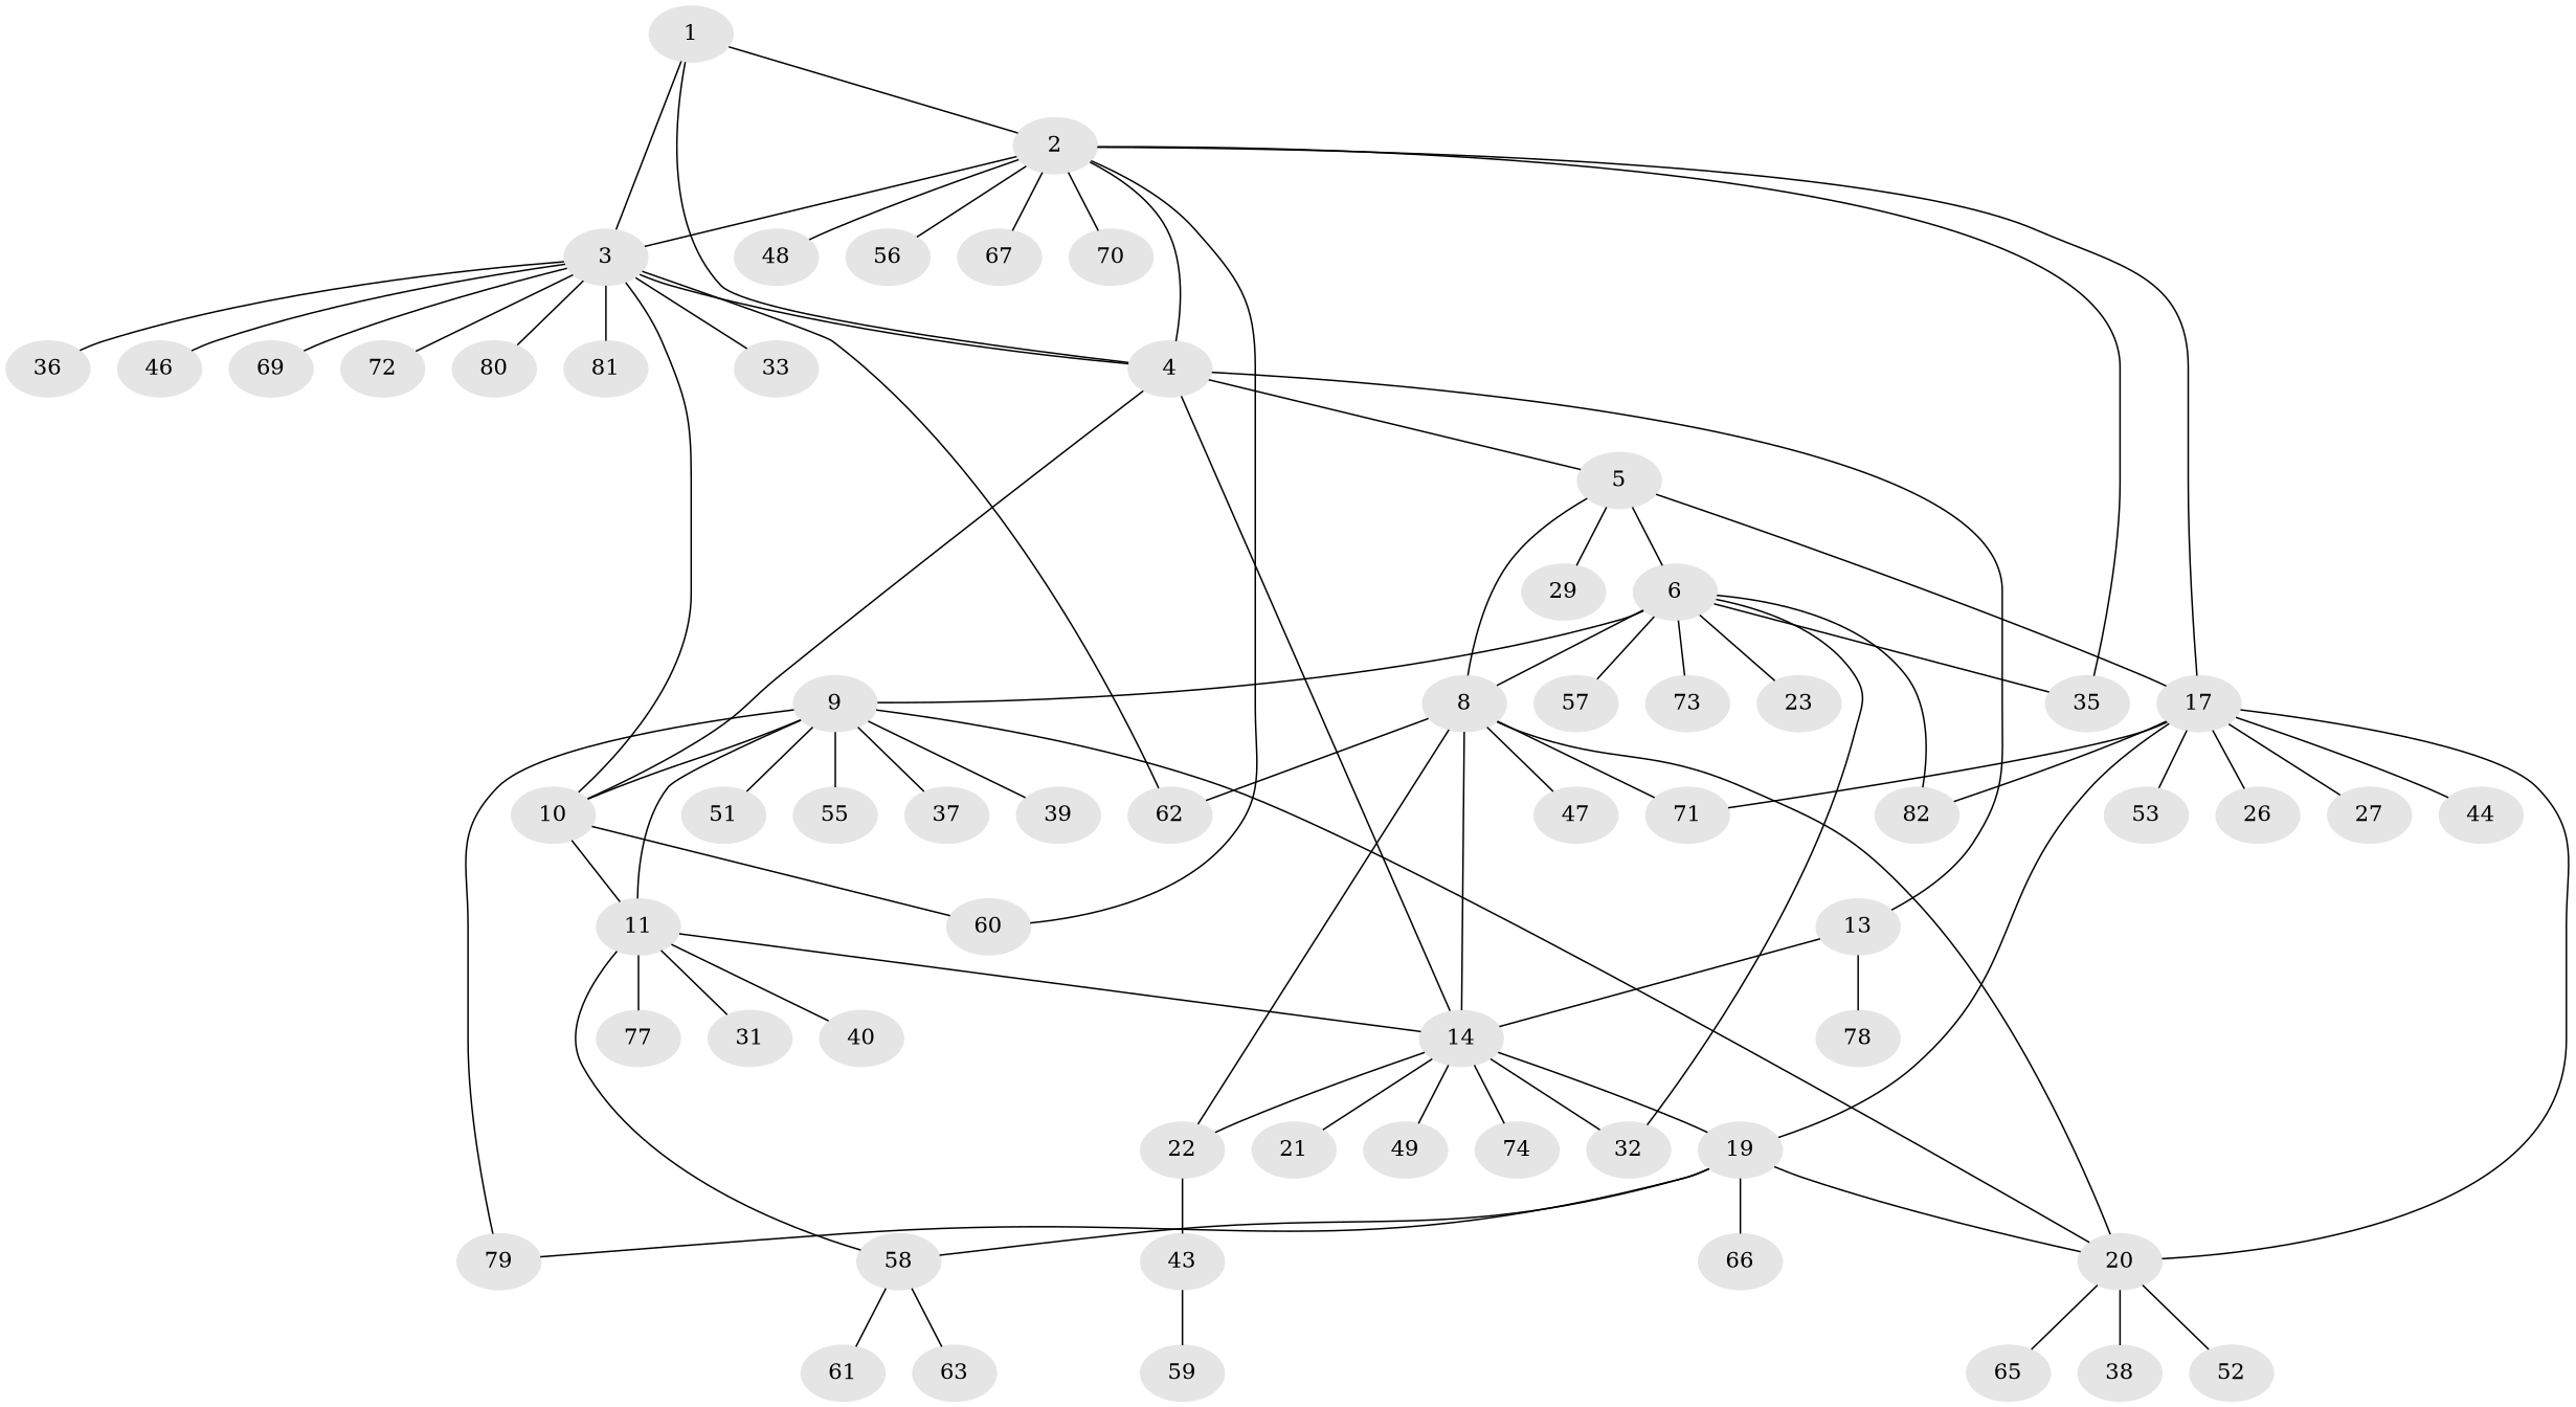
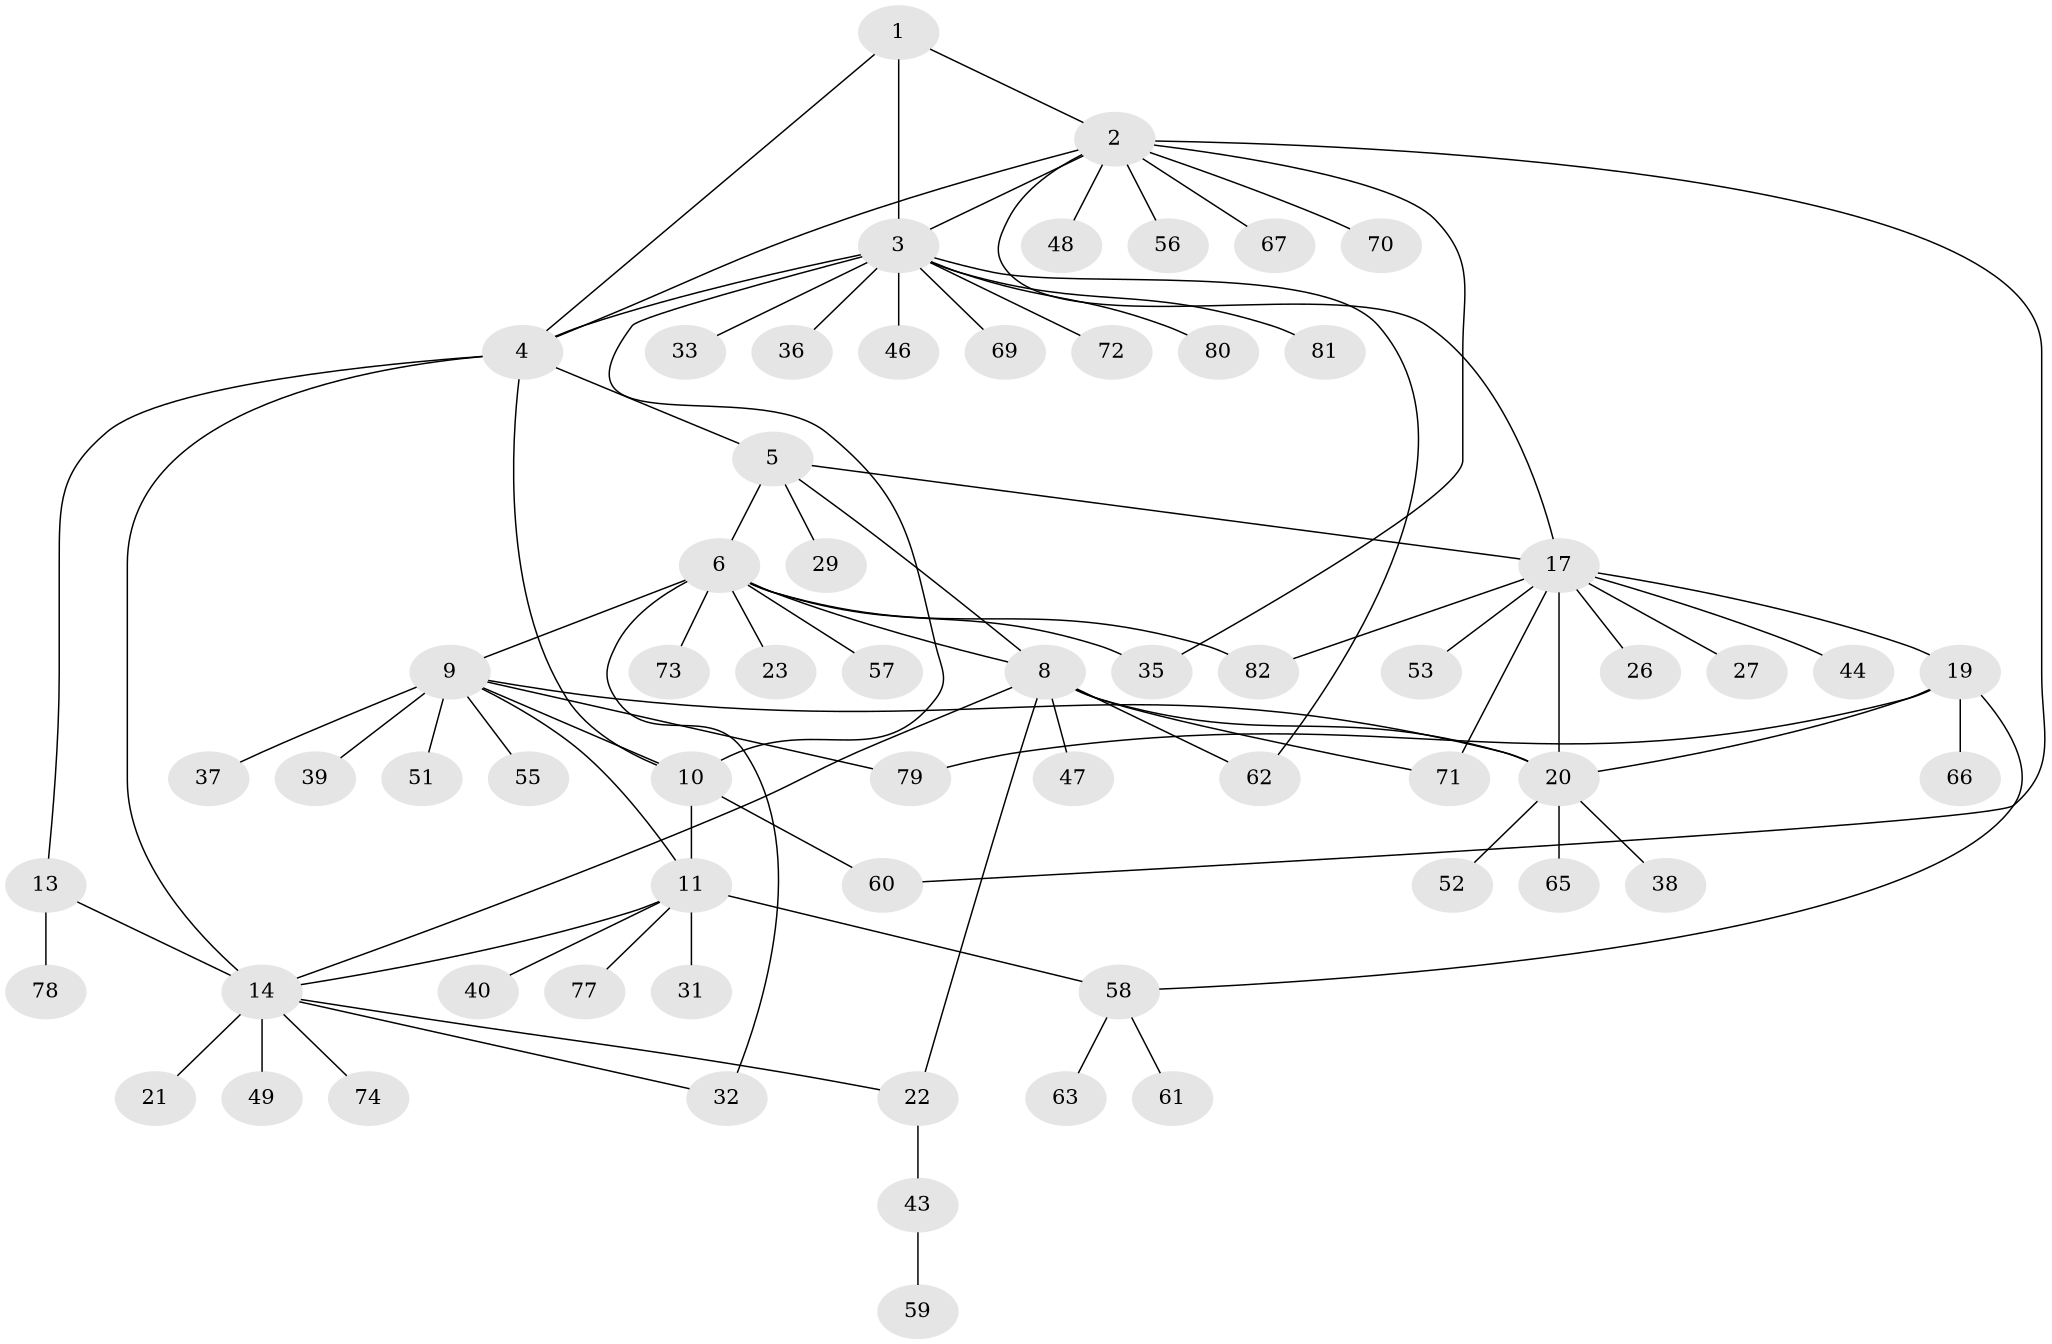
  graph {
    node [color=gray90 style=filled]
    1 [super="+65"]
    2 [super="+68"]
    3 [super="+28"]
    4 [super="+16"]
    17 [super="+18"]
    35 [super="+50"]
    48
    56
    60
    67
    70
    10 [super="+41"]
    33
    36
    46
    62
    69
    72
    80
    81
    5 [super="+64"]
    13 [super="+75"]
    14 [super="+15"]
    82
    20
    71
    19 [super="+24"]
    26
    27
    44
    53
    11 [super="+45"]
    6 [super="+7"]
    8 [super="+34"]
    29
    78
    32
    22 [super="+30"]
    21
    49
    74
    9 [super="+12"]
    23
    57
    73
    47 [super="+76"]
    37
    39
    51
    55
    79
    n52 [label=65]
    38 [super="+42"]
    52
    43 [super="+54"]
    31
    40
    58 [super="+83"]
    77
    61
    63
    66
    59
    1 -- 2
    1 -- 3
    1 -- 4
    2 -- 3
    2 -- 4
    2 -- 17
    2 -- 35
    2 -- 48
    2 -- 56
    2 -- 60
    2 -- 67
    2 -- 70
    3 -- 4
    3 -- 10
    3 -- 33
    3 -- 36
    3 -- 46
    3 -- 62
    3 -- 69
    3 -- 72
    3 -- 80
    3 -- 81
    4 -- 10
    4 -- 5
    4 -- 13
    4 -- 14 [weight=2]
    17 -- 82
    17 -- 20 [weight=2]
    17 -- 71
    17 -- 19 [weight=2]
    17 -- 26
    17 -- 27
    17 -- 44
    17 -- 53
    10 -- 60
    10 -- 11
    5 -- 17
    5 -- 6 [weight=2]
    5 -- 8
    5 -- 29
    13 -- 14 [weight=2]
    13 -- 78
-   14 -- 19
    14 -- 32
    14 -- 22
    14 -- 21
    14 -- 49
    14 -- 74
    20 -- n52
    20 -- 38
    20 -- 52
    19 -- 20
    19 -- 79
    19 -- 58
    19 -- 66
    11 -- 14
    11 -- 31
    11 -- 40
    11 -- 58
    11 -- 77
    6 -- 35
    6 -- 82
    6 -- 8 [weight=2]
    6 -- 32
    6 -- 9
    6 -- 23
    6 -- 57
    6 -- 73
    8 -- 62
    8 -- 14
    8 -- 20
    8 -- 71
    8 -- 22
    8 -- 47
    22 -- 43
    9 -- 10 [weight=2]
    9 -- 20
    9 -- 11 [weight=2]
    9 -- 37
    9 -- 39
    9 -- 51
    9 -- 55
    9 -- 79
    43 -- 59
    58 -- 61
    58 -- 63
  }
